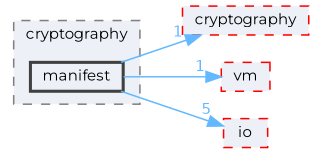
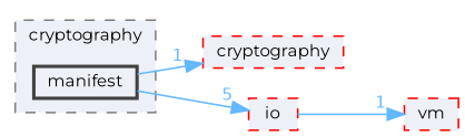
  digraph {
    compound=true
    fontname=Montserrat
    rankdir=LR
    node [color=red fillcolor="#edf0f7" fontname=Montserrat fontsize=10 shape=box style="filled,dashed"]
    edge [color=steelblue1 fontcolor=steelblue1 fontname=Montserrat fontsize=10 headlabel=1 labeldistance=1.5 labelfontname=Helvetica labelfontsize=10]
    n1 [color=grey25 height=0.2 label=manifest style="filled,bold" width=0.4]
    n2 [height=0.2 label=cryptography width=0.4]
    n3 [height=0.2 label=vm width=0.4]
    n4 [height=0.2 label=io width=0.4]
    subgraph cluster_1 {
      bgcolor="#edf0f7"
      fontsize=10
      label=cryptography
      pencolor=grey50
      style="filled,dashed"
      n1
    }
    n1 -> n2
-   n1 -> n3
+   n4 -> n3
    n1 -> n4 [headlabel=5]
  }
